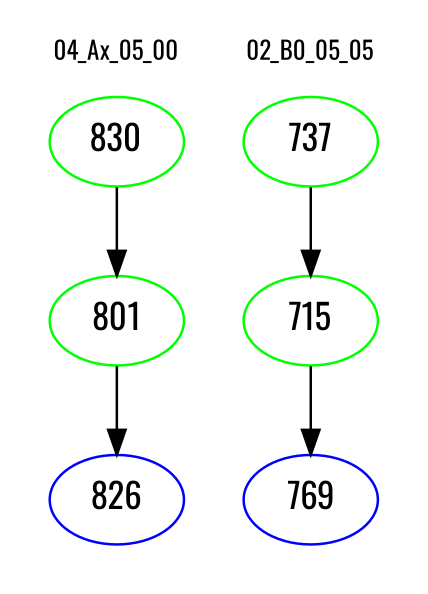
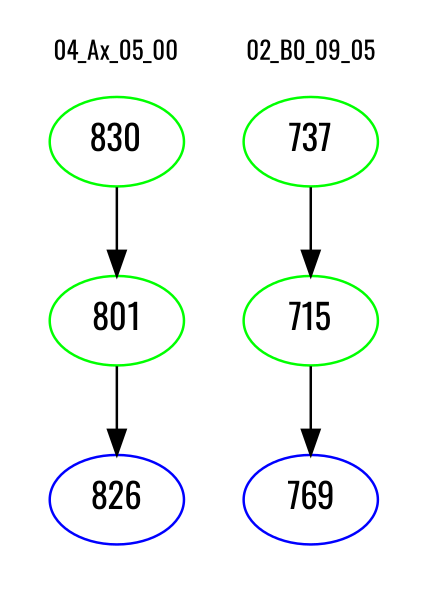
  digraph {
    fontname=Oswald
    node [color=green fontname=Oswald]
    edge [color=black fontname=Oswald]
    n1 [label=830]
    n2 [label=801]
    n3 [color=blue label=826]
    n4 [label=737]
    n5 [label=715]
    n6 [color=blue label=769]
    subgraph cluster_1 {
      color=white
      fontsize=10
      label="04_Ax_05_00"
      n1
      n2
      n3
    }
    subgraph cluster_2 {
      color=white
      fontsize=10
-     label="02_B0_05_05"
+     label="02_B0_09_05"
      n4
      n5
      n6
    }
    n1 -> n2
    n2 -> n3
    n4 -> n5
    n5 -> n6
  }
